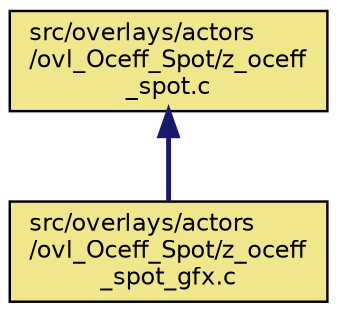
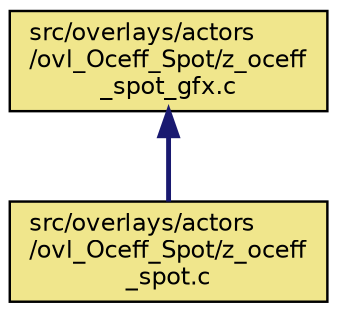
  digraph {
    node [color=black fillcolor=khaki fontname=Helvetica fontsize=10 shape=record style=filled]
    n1 [fontcolor=black height=0.2 label="src/overlays/actors\l/ovl_Oceff_Spot/z_oceff\l_spot_gfx.c" width=0.4]
    n2 [height=0.2 label="src/overlays/actors\l/ovl_Oceff_Spot/z_oceff\l_spot.c" width=0.4]
-   n2 -> n1 [color=midnightblue dir=back fontname=Helvetica fontsize=10 labelfontname=Helvetica labelfontsize=10 style=bold]
+   n1 -> n2 [color=midnightblue dir=back fontname=Helvetica fontsize=10 labelfontname=Helvetica labelfontsize=10 style=bold]
  }
